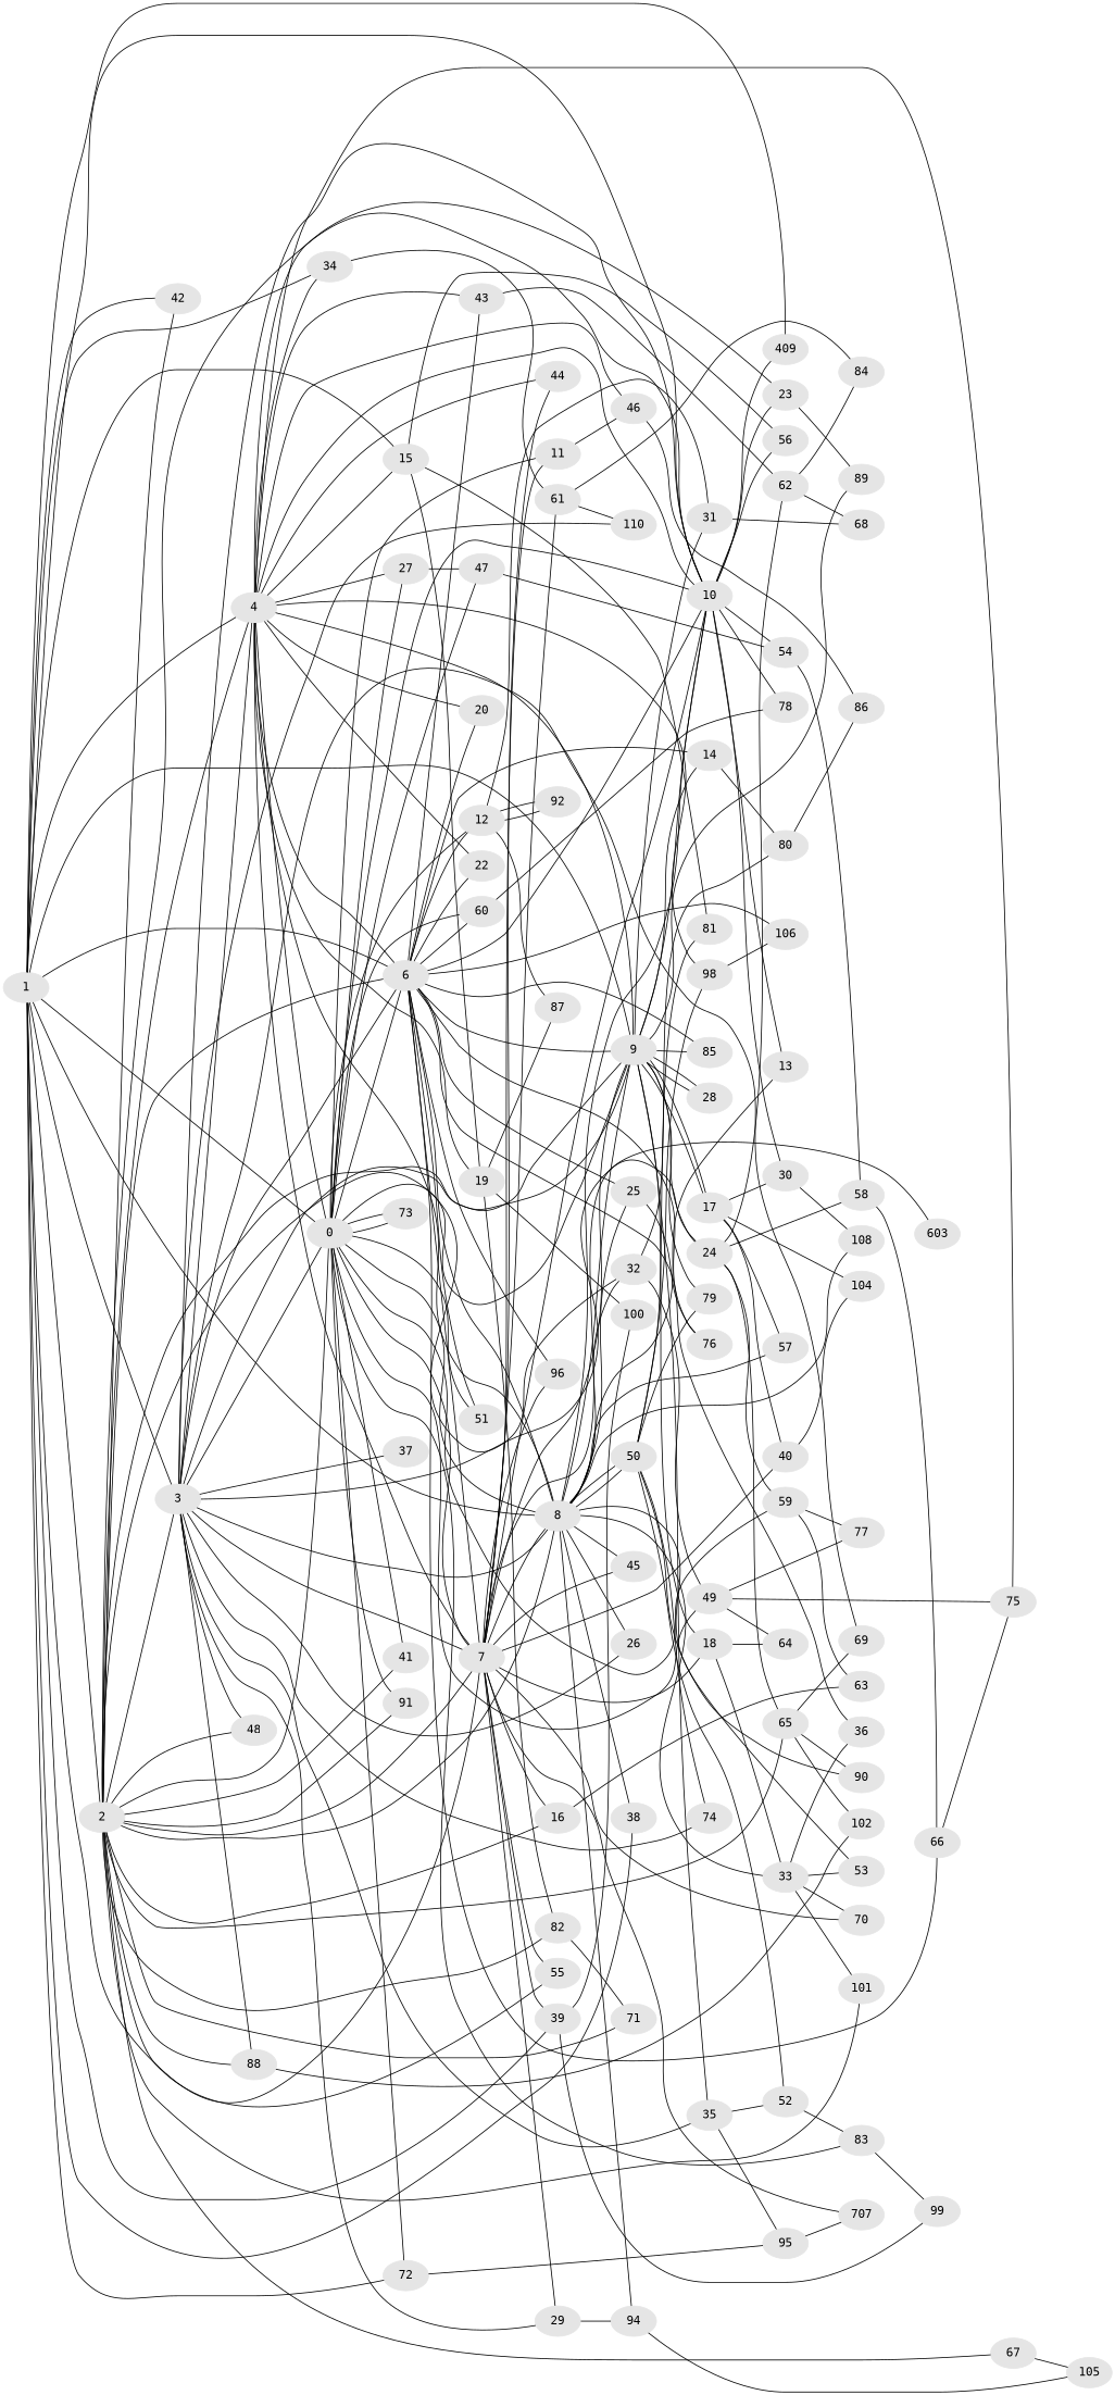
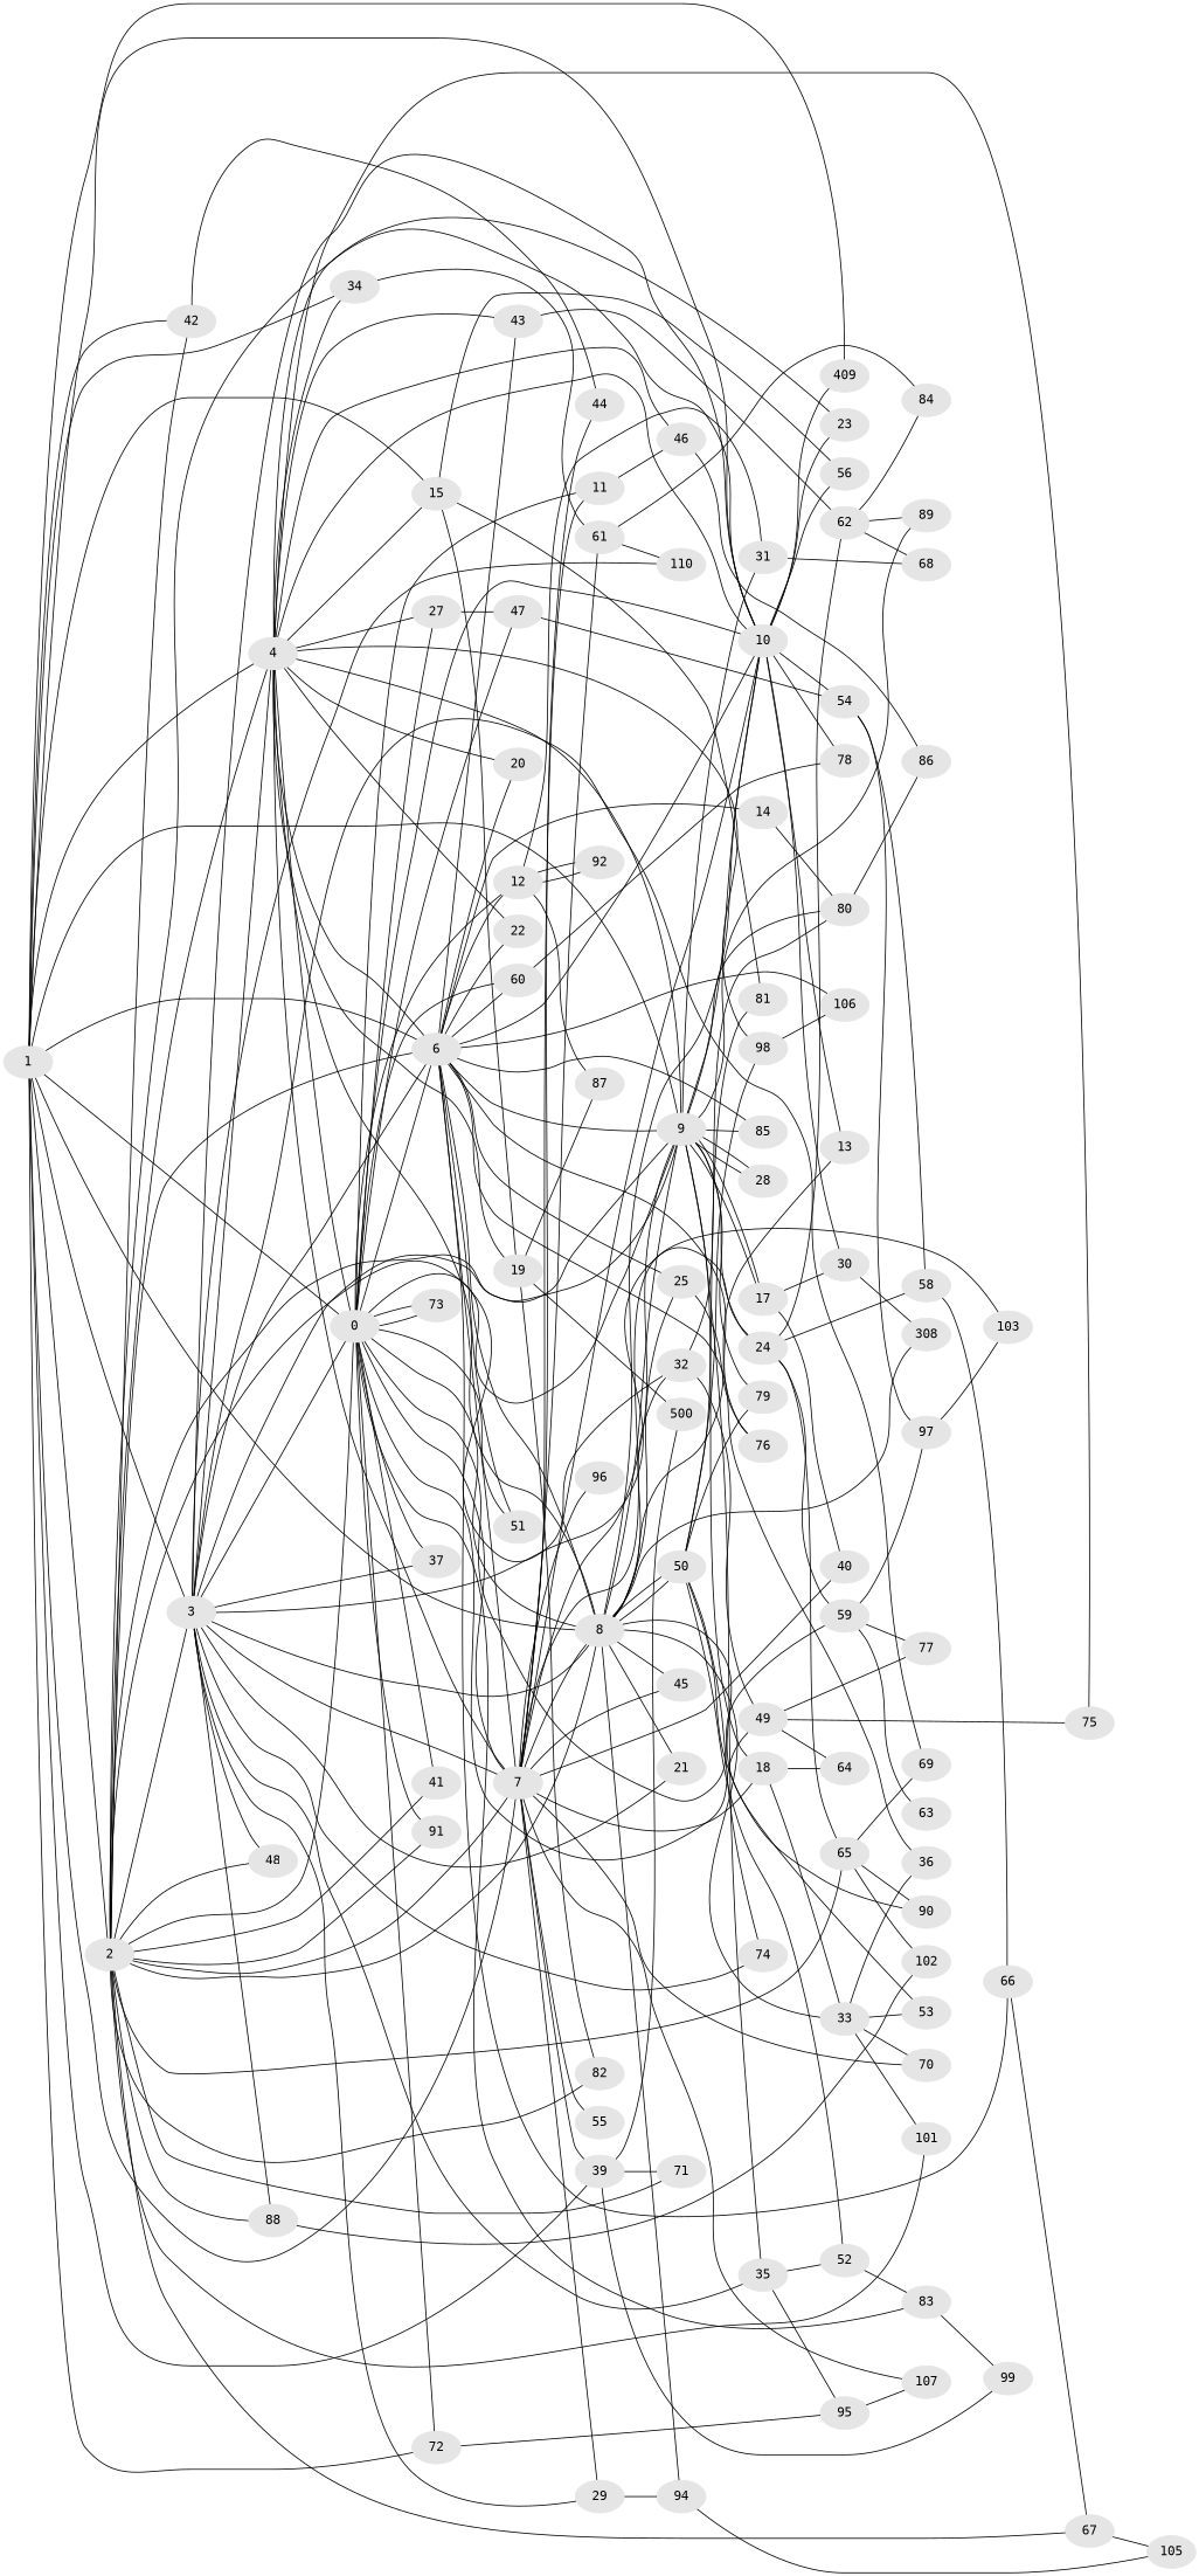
  graph {
    fontname="DejaVu Sans Mono"
    rankdir=LR
    node [color=gray90 fontname="DejaVu Sans Mono" style=filled]
    edge [fontname="DejaVu Sans Mono"]
    1
    2
    3
    4
    n5 [label=0]
    6
    7
    8
    9
    10
    15
    34
-   38
    39
    42
    72
    n17 [label=409]
-   16
    32
    41
    48
    55
    65
    67
    71
    82
    88
    91
    101
    24
-   26
+   26 [label=21]
    29
    35
    37
    69
    74
    110
    19
    20
    22
    23
    27
    43
    44
    46
    75
    98
    11
    12
    47
    49
    51
    59
    60
    73
    83
    14
    25
    36
    66
    76
    85
    96
    106
    18
    40
    45
    61
    70
-   103 [label=603]
-   107 [label=707]
+   103
+   107
    13
    33
    50
-   57
    90
    94
-   108
+   108 [label=308]
    17
    28
    31
    79
    89
    30
    54
    56
    78
    81
-   100
+   100 [label=500]
    99
    95
    63
    80
    102
    105
    58
    62
    52
    87
    86
    92
    64
    77
-   104
+   97
    84
    53
    68
    1 -- 2
    1 -- 3
    1 -- 4
    1 -- n5
    1 -- 6
    1 -- 7
    1 -- 8
    1 -- 9
    1 -- 10
    1 -- 15
    1 -- 34
-   1 -- 38
    1 -- 39
    1 -- 42
    1 -- 72
    1 -- n17
    2 -- 3
    2 -- 4
    2 -- n5
    2 -- 6
    2 -- 7
    2 -- 8
    2 -- 9
    2 -- 10
    2 -- 42
-   2 -- 16
    2 -- 32
    2 -- 41
    2 -- 48
-   2 -- 55
    2 -- 65
    2 -- 67
    2 -- 71
    2 -- 82
    2 -- 88
    2 -- 91
    2 -- 101
    3 -- 4
    3 -- n5
    3 -- 6
    3 -- 7
    3 -- 8
    3 -- 9
    3 -- 10
    3 -- 48
    3 -- 88
    3 -- 24
    3 -- 26
    3 -- 29
    3 -- 35
    3 -- 37
    3 -- 69
    3 -- 74
    3 -- 110
    4 -- n5
    4 -- 6
    4 -- 7
    4 -- 8
    4 -- 9
    4 -- 10
    4 -- 15
    4 -- 34
    4 -- 19
    4 -- 20
    4 -- 22
    4 -- 23
    4 -- 27
    4 -- 43
-   4 -- 44
+   42 -- 44
    4 -- 46
    4 -- 75
    4 -- 98
    n5 -- 6
    n5 -- 7
    n5 -- 8
    n5 -- 9
    n5 -- 10
    n5 -- 72
    n5 -- 41
    n5 -- 91
+   n5 -- 37
    n5 -- 27
    n5 -- 11
    n5 -- 12
    n5 -- 47
    n5 -- 49
    n5 -- 51
    n5 -- 59
    n5 -- 60
    n5 -- 73
    n5 -- 73
    n5 -- 83
    6 -- 7
    6 -- 8
    6 -- 9
    6 -- 10
    6 -- 20
    6 -- 22
    6 -- 43
    6 -- 12
    6 -- 51
    6 -- 60
    6 -- 14
    6 -- 25
    6 -- 36
    6 -- 66
    6 -- 76
    6 -- 85
-   6 -- 96
    6 -- 106
    7 -- 8
    7 -- 9
    7 -- 10
    7 -- 39
-   7 -- 16
    7 -- 55
    7 -- 29
    7 -- 44
    7 -- 11
    7 -- 96
    7 -- 18
    7 -- 40
    7 -- 45
    7 -- 61
    7 -- 70
    7 -- 103
    7 -- 107
    8 -- 9
    8 -- 10
-   8 -- 38
    8 -- 32
    8 -- 26
    8 -- 25
    8 -- 45
    8 -- 13
    8 -- 33
    8 -- 50
    8 -- 50
-   8 -- 57
    8 -- 90
    8 -- 94
    8 -- 108
    9 -- 10
    9 -- 24
    9 -- 35
-   9 -- 14
+   9 -- 80
    9 -- 85
    9 -- 18
    9 -- 17
    9 -- 17
    9 -- 28
    9 -- 28
    9 -- 31
    9 -- 79
    9 -- 89
    10 -- n17
    10 -- 23
    10 -- 13
    10 -- 30
    10 -- 54
    10 -- 56
    10 -- 78
    15 -- 19
    15 -- 56
    15 -- 81
    34 -- 61
-   82 -- 71
+   39 -- 71
    39 -- 100
    39 -- 99
    72 -- 95
-   16 -- 63
    32 -- 49
    32 -- 80
    65 -- 69
    65 -- 90
    65 -- 102
    67 -- 105
    88 -- 102
    24 -- 65
    24 -- 59
    24 -- 58
    24 -- 62
    29 -- 94
    35 -- 95
    35 -- 52
    19 -- 82
    19 -- 100
    19 -- 87
    27 -- 47
    43 -- 62
    46 -- 86
    98 -- 106
    11 -- 46
    12 -- 31
    12 -- 87
    12 -- 92
    12 -- 92
    47 -- 54
    49 -- 75
    49 -- 64
    49 -- 77
    59 -- 63
    59 -- 77
+   59 -- 97
    60 -- 78
    83 -- 99
    14 -- 80
    25 -- 76
-   66 -- 75
+   66 -- 67
    18 -- 33
    18 -- 64
-   40 -- 104
    61 -- 110
    61 -- 84
    33 -- 101
    33 -- 36
    33 -- 70
    33 -- 53
    50 -- 74
    50 -- 98
    50 -- 79
    50 -- 81
    50 -- 52
    50 -- 53
    94 -- 105
    17 -- 40
-   17 -- 57
    17 -- 30
-   17 -- 104
    31 -- 68
    30 -- 108
    54 -- 58
+   54 -- 97
    95 -- 107
    80 -- 86
    58 -- 66
-   23 -- 89
+   62 -- 89
    62 -- 84
    62 -- 68
    52 -- 83
+   97 -- 103
  }
